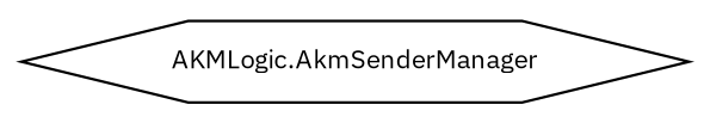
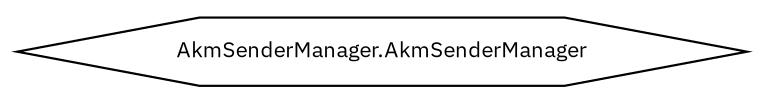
  digraph {
    rankdir=TB
    fontname="IBM Plex Sans"
-   n1 [color=black fillcolor=white fontname="IBM Plex Sans" fontsize=10 height=0.2 label="AKMLogic.AkmSenderManager" shape=hexagon style=filled width=0.4]
+   n1 [color=black fillcolor=white fontname="IBM Plex Sans" fontsize=10 height=0.2 label="AkmSenderManager.AkmSenderManager" shape=hexagon style=filled width=0.4]
  }
